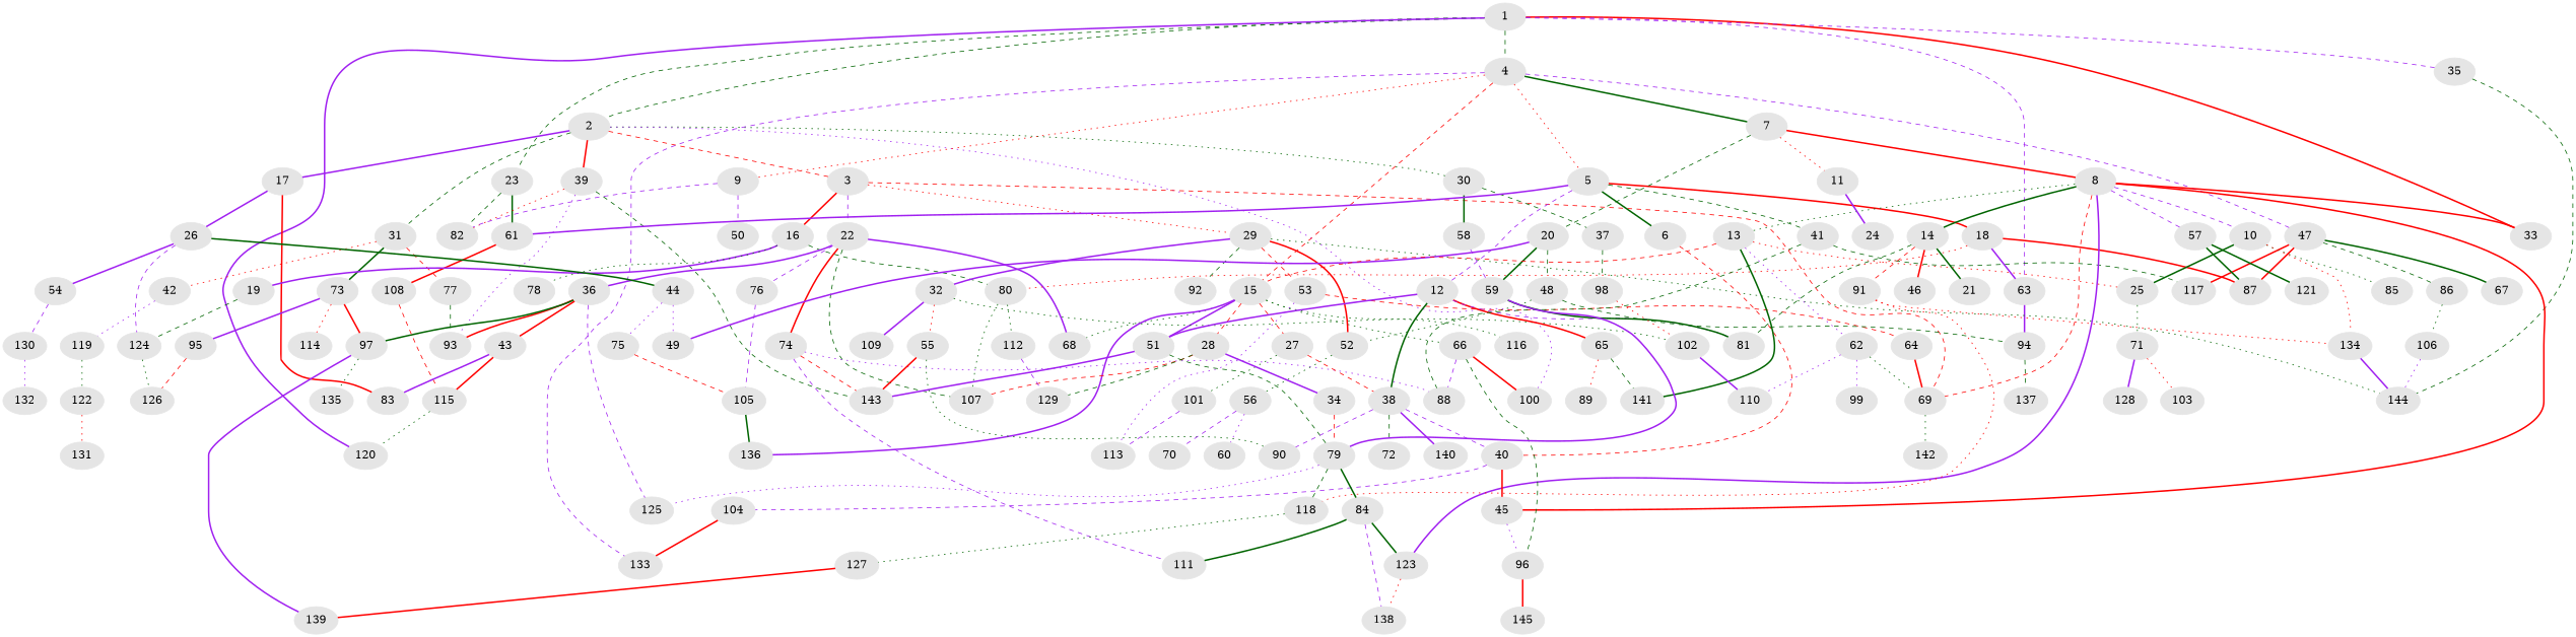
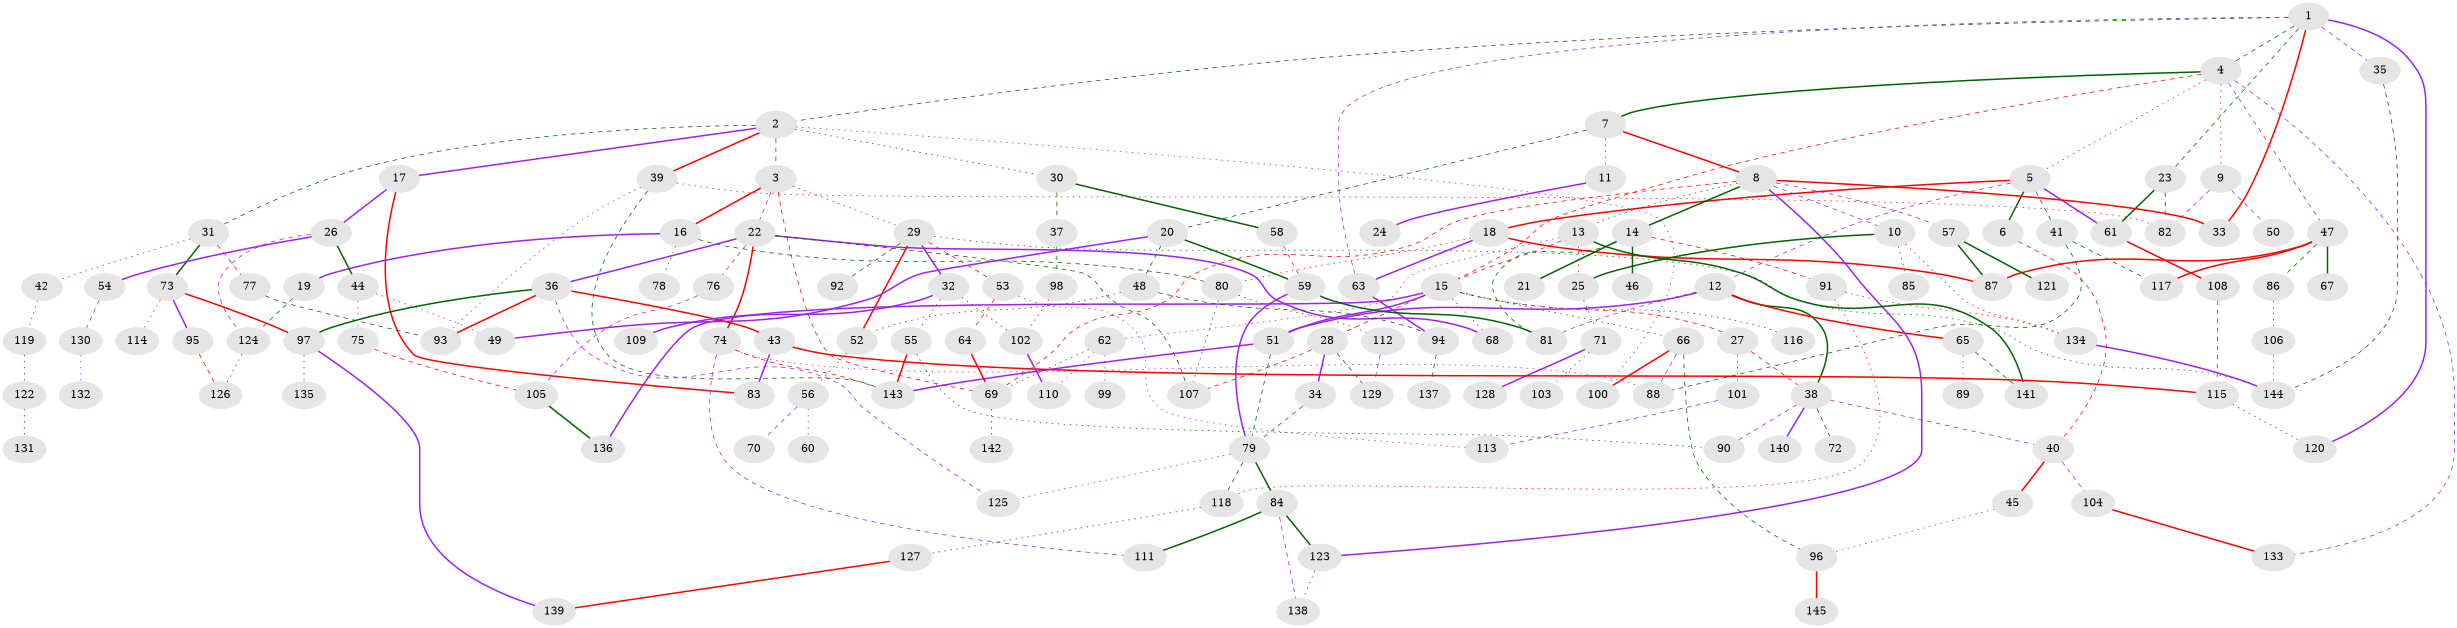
  graph {
    node [color=gray90 style=filled]
    edge [color=darkgreen style=bold]
    1
    2
    4
    23
    33
    35
    63
    120
    3
    17
    30
    31
    39
    100
    5
    7
    9
    15
    47
    133
    61
    82
    144
    94
    16
    22
    29
    69
    26
    83
    37
    58
    42
    73
    77
    93
    143
    19
    78
    80
    68
    36
    74
    76
    107
    32
    52
    53
    92
    142
    6
    12
    18
    41
    8
    11
    20
    50
    51
    27
    28
    66
    116
    136
    87
    117
    67
    86
    40
    38
    65
    81
    88
    108
    45
    104
    10
    13
    14
    57
    123
    24
    48
    49
    59
    25
    85
    134
    62
    141
    21
    46
    91
    96
    121
    138
    71
    72
    90
    140
    79
    89
    99
    110
    118
    101
    34
    129
    124
    112
    44
    54
    126
    43
    97
    125
    111
    105
    103
    128
    75
    130
    113
    55
    102
    109
    56
    64
    98
    119
    95
    114
    84
    115
    135
    139
    122
    145
    106
    137
    60
    70
    132
    127
    131
    1 -- 2 [style=dashed]
    1 -- 4 [style=dashed]
    1 -- 23 [style=dashed]
    1 -- 33 [color=red]
    1 -- 35 [color=purple style=dashed]
    1 -- 63 [color=purple style=dashed]
    1 -- 120 [color=purple]
    2 -- 3 [color=red style=dashed]
    2 -- 17 [color=purple]
    2 -- 30 [style=dotted]
    2 -- 31 [style=dashed]
    2 -- 39 [color=red]
    2 -- 100 [color=purple style=dotted]
    4 -- 5 [color=red style=dotted]
    4 -- 7
    4 -- 9 [color=red style=dotted]
    4 -- 15 [color=red style=dashed]
    4 -- 47 [color=purple style=dashed]
    4 -- 133 [color=purple style=dashed]
    23 -- 61
    23 -- 82 [style=dashed]
    35 -- 144 [style=dashed]
    63 -- 94 [color=purple]
    3 -- 16 [color=red]
    3 -- 22 [color=purple style=dashed]
    3 -- 29 [color=red style=dotted]
    3 -- 69 [color=red style=dashed]
    17 -- 26 [color=purple]
    17 -- 83 [color=red]
    30 -- 37 [style=dashed]
    30 -- 58
    31 -- 42 [color=red style=dotted]
    31 -- 73
    31 -- 77 [color=red style=dashed]
    39 -- 82 [color=red style=dotted]
    39 -- 93 [color=purple style=dotted]
    39 -- 143 [style=dashed]
    5 -- 61 [color=purple]
    5 -- 6
    5 -- 12 [color=purple style=dashed]
    5 -- 18 [color=red]
    5 -- 41 [style=dashed]
    7 -- 8 [color=red]
    7 -- 11 [color=red style=dotted]
    7 -- 20 [style=dashed]
    9 -- 82 [color=purple style=dashed]
    9 -- 50 [color=purple style=dashed]
    15 -- 68 [style=dotted]
    15 -- 51 [color=purple]
    15 -- 27 [color=red style=dashed]
    15 -- 28 [color=red style=dashed]
    15 -- 66 [style=dotted]
    15 -- 116 [style=dotted]
    15 -- 136 [color=purple]
    47 -- 87 [color=red]
    47 -- 117 [color=red]
    47 -- 67
    47 -- 86 [style=dashed]
    61 -- 108 [color=red]
    94 -- 137 [style=dashed]
    16 -- 19 [color=purple]
    16 -- 78 [style=dotted]
    16 -- 80 [style=dashed]
    22 -- 68 [color=purple]
    22 -- 36 [color=purple]
    22 -- 74 [color=red]
    22 -- 76 [color=purple style=dashed]
    22 -- 107 [style=dashed]
    29 -- 144 [style=dotted]
    29 -- 32 [color=purple]
    29 -- 52 [color=red]
    29 -- 53 [color=red style=dashed]
    29 -- 92 [style=dashed]
    69 -- 142 [style=dotted]
    26 -- 124 [color=purple style=dashed]
    26 -- 44
    26 -- 54 [color=purple]
    37 -- 98 [style=dashed]
    58 -- 59 [color=purple style=dashed]
    42 -- 119 [color=purple style=dotted]
    73 -- 97 [color=red]
    73 -- 95 [color=purple]
    73 -- 114 [color=red style=dotted]
    77 -- 93 [style=dashed]
    19 -- 124 [style=dashed]
    80 -- 107 [style=dotted]
    80 -- 112 [style=dotted]
    36 -- 93 [color=red]
    36 -- 43 [color=red]
    36 -- 97
    36 -- 125 [color=purple style=dashed]
    74 -- 143 [color=red style=dashed]
    74 -- 88 [color=purple style=dotted]
    74 -- 111 [color=purple style=dashed]
    76 -- 105 [color=purple style=dashed]
    32 -- 55 [color=red style=dotted]
    32 -- 102 [style=dotted]
    32 -- 109 [color=purple]
    52 -- 56 [style=dotted]
    53 -- 113 [color=purple style=dotted]
    53 -- 64 [color=red style=dashed]
    6 -- 40 [color=red style=dashed]
    12 -- 51 [color=purple]
    12 -- 38
    12 -- 65 [color=red]
    12 -- 81 [color=purple style=dashed]
    18 -- 63 [color=purple]
    18 -- 80 [color=red style=dotted]
    18 -- 87 [color=red]
    41 -- 117 [style=dashed]
    41 -- 88 [style=dashed]
    8 -- 33 [color=red]
    8 -- 69 [color=red style=dashed]
-   8 -- 45 [color=red]
    8 -- 10 [color=purple style=dashed]
    8 -- 13 [style=dotted]
    8 -- 14
    8 -- 57 [color=purple style=dashed]
    8 -- 123 [color=purple]
    11 -- 24 [color=purple]
    20 -- 48 [style=dashed]
    20 -- 49 [color=purple]
    20 -- 59
    51 -- 143 [color=purple]
    51 -- 79 [style=dashed]
    27 -- 38 [color=red style=dashed]
    27 -- 101 [style=dotted]
    28 -- 107 [color=red style=dashed]
    28 -- 34 [color=purple]
    28 -- 129 [style=dashed]
    66 -- 100 [color=red]
    66 -- 88 [color=purple style=dashed]
    66 -- 96 [style=dashed]
    86 -- 106 [style=dotted]
    40 -- 45 [color=red]
    40 -- 104 [color=purple style=dashed]
    38 -- 40 [color=purple style=dashed]
    38 -- 72 [style=dashed]
    38 -- 90 [color=purple style=dashed]
    38 -- 140 [color=purple]
    65 -- 141 [style=dashed]
    65 -- 89 [color=red style=dotted]
    108 -- 115 [color=red style=dashed]
    45 -- 96 [color=purple style=dotted]
    104 -- 133 [color=red]
    10 -- 25
    10 -- 85 [style=dotted]
    10 -- 134 [color=red style=dotted]
    13 -- 15 [color=red style=dashed]
    13 -- 25 [color=red style=dotted]
    13 -- 62 [color=purple style=dotted]
    13 -- 141
    14 -- 81 [style=dashed]
    14 -- 21
-   14 -- 46 [color=red]
+   14 -- 46
    14 -- 91 [color=red style=dashed]
    57 -- 87
    57 -- 121
    123 -- 138 [color=red style=dotted]
    48 -- 94 [style=dashed]
    48 -- 52 [style=dotted]
    59 -- 81
    59 -- 79 [color=purple]
    25 -- 71 [style=dotted]
    134 -- 144 [color=purple]
    62 -- 69 [style=dotted]
    62 -- 99 [color=purple style=dotted]
    62 -- 110 [color=purple style=dotted]
    91 -- 134 [color=red style=dotted]
    91 -- 118 [color=red style=dotted]
    96 -- 145 [color=red]
    71 -- 103 [color=red style=dotted]
    71 -- 128 [color=purple]
    79 -- 118 [style=dashed]
    79 -- 125 [color=purple style=dotted]
    79 -- 84
    118 -- 127 [style=dotted]
    101 -- 113 [color=purple style=dashed]
    34 -- 79 [color=red style=dashed]
    124 -- 126 [style=dotted]
    112 -- 129 [color=purple style=dashed]
    44 -- 49 [color=purple style=dotted]
    44 -- 75 [color=purple style=dotted]
    54 -- 130 [color=purple style=dashed]
    43 -- 83 [color=purple]
    43 -- 115 [color=red]
    97 -- 135 [style=dotted]
    97 -- 139 [color=purple]
    105 -- 136
    75 -- 105 [color=red style=dashed]
    130 -- 132 [color=purple style=dotted]
    55 -- 143 [color=red]
    55 -- 90 [style=dotted]
    102 -- 110 [color=purple]
    56 -- 60 [color=purple style=dotted]
    56 -- 70 [color=purple style=dashed]
    64 -- 69 [color=red]
    98 -- 102 [color=red style=dotted]
    119 -- 122 [style=dotted]
    95 -- 126 [color=red style=dashed]
    84 -- 123
    84 -- 138 [color=purple style=dashed]
    84 -- 111
    115 -- 120 [style=dotted]
    122 -- 131 [color=red style=dotted]
    106 -- 144 [color=purple style=dotted]
    127 -- 139 [color=red]
  }
